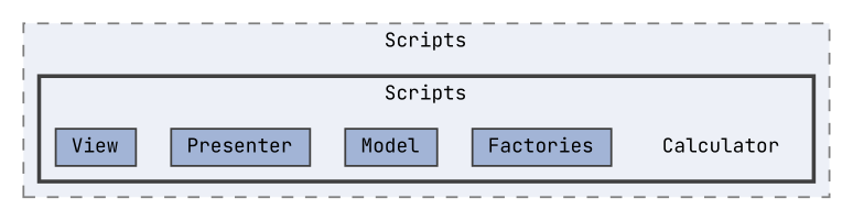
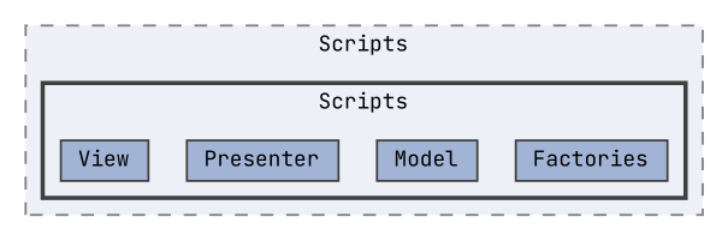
  digraph {
    compound=true
    fontname="JetBrains Mono"
    node [fontname="JetBrains Mono" fontsize=10 shape=box color=grey25 fillcolor="#a2b4d6" style=filled]
-   n1 [height=0.2 label=Calculator shape=plaintext width=0.4 color="" fillcolor="" style=""]
    n2 [height=0.2 label=Factories width=0.4]
    n3 [height=0.2 label=Model width=0.4]
    n4 [height=0.2 label=Presenter width=0.4]
    n5 [height=0.2 label=View width=0.4]
    subgraph cluster_1 {
      bgcolor="#edf0f7"
      fontsize=10
      label=Scripts
      pencolor=grey50
      style="filled,dashed"
      subgraph cluster_2 {
        bgcolor="#edf0f7"
        fontsize=10
        pencolor=grey25
        style="filled,bold"
-       n1
        n2
        n3
        n4
        n5
      }
    }
  }
